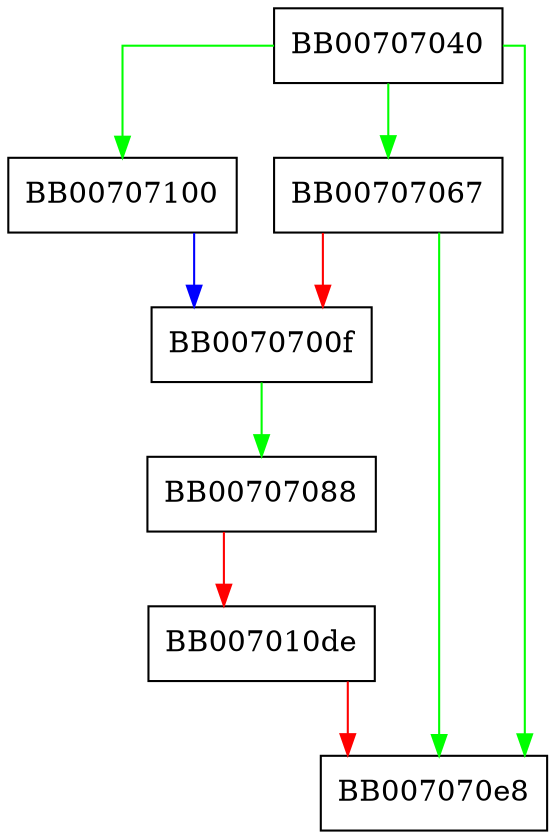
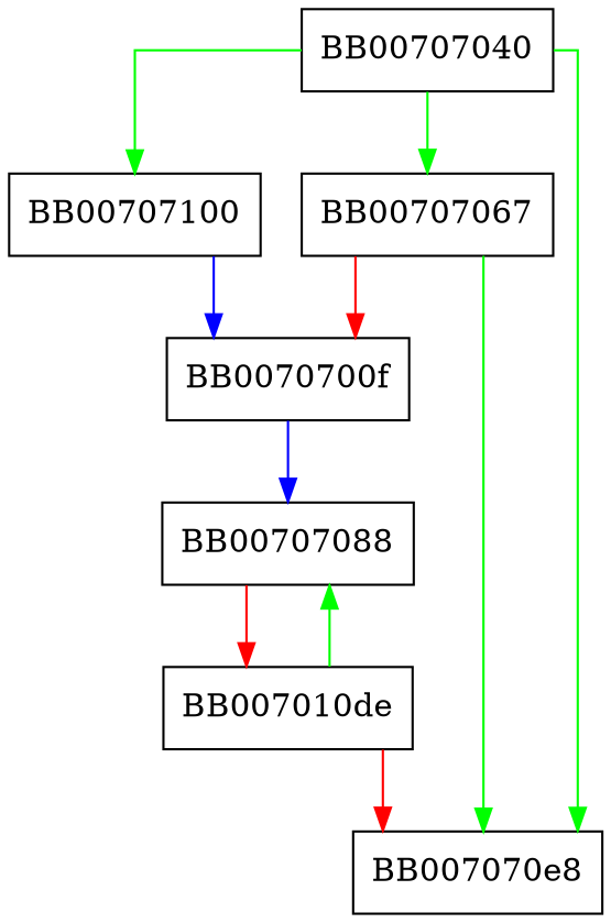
  digraph {
    splines=ortho
    node [shape=box]
    edge [color=green]
    BB00707040
    BB00707100
    BB00707067
    BB007070e8
    n5 [label=BB0070700f]
    BB00707088
    n7 [label=BB007010de]
    BB00707040 -> BB00707100
    BB00707040 -> BB00707067
    BB00707040 -> BB007070e8
    BB00707100 -> n5 [color=blue]
    BB00707067 -> BB007070e8
    BB00707067 -> n5 [color=red]
-   n5 -> BB00707088
+   n5 -> BB00707088 [color=blue]
    BB00707088 -> n7 [color=red]
    n7 -> BB007070e8 [color=red]
+   n7 -> BB00707088
  }
